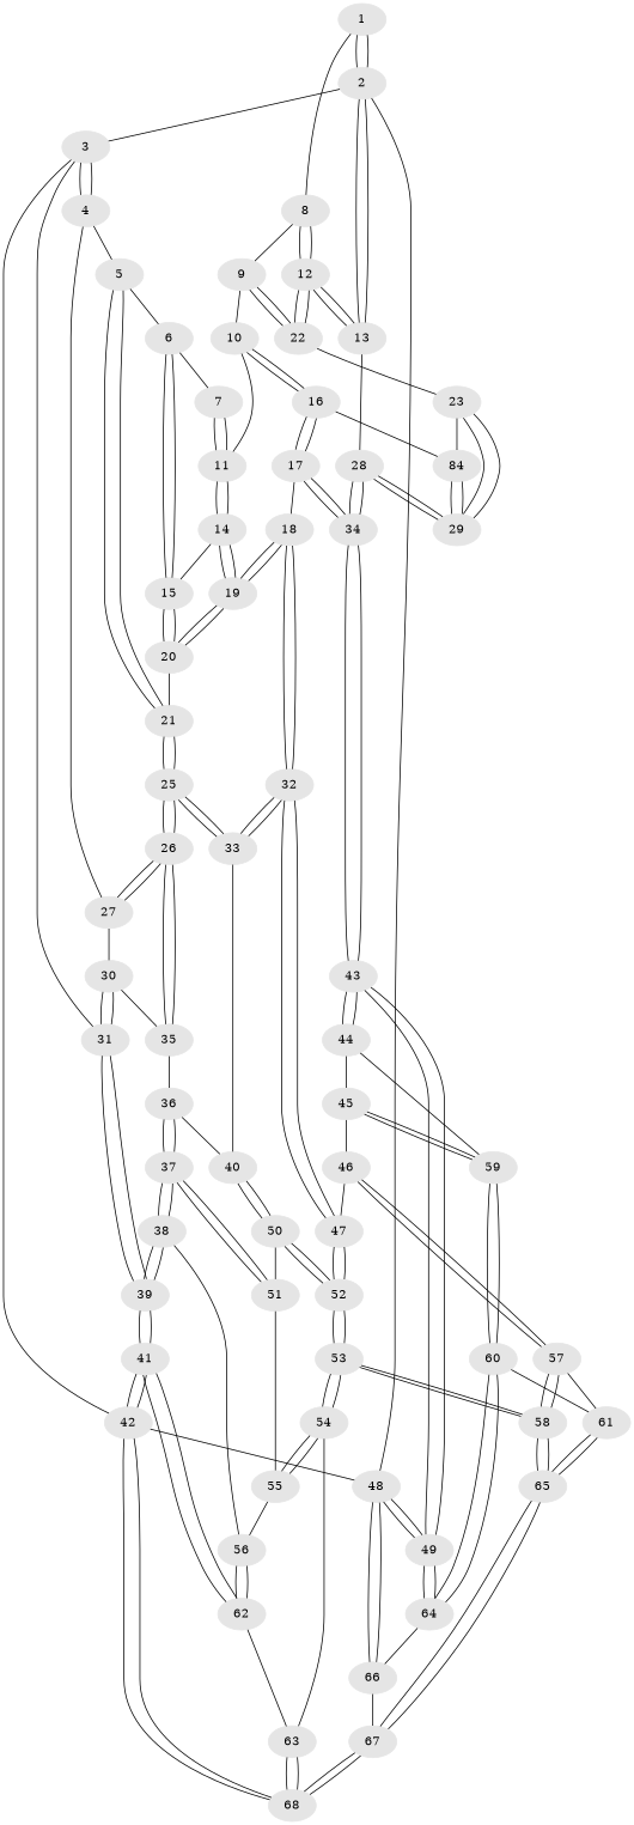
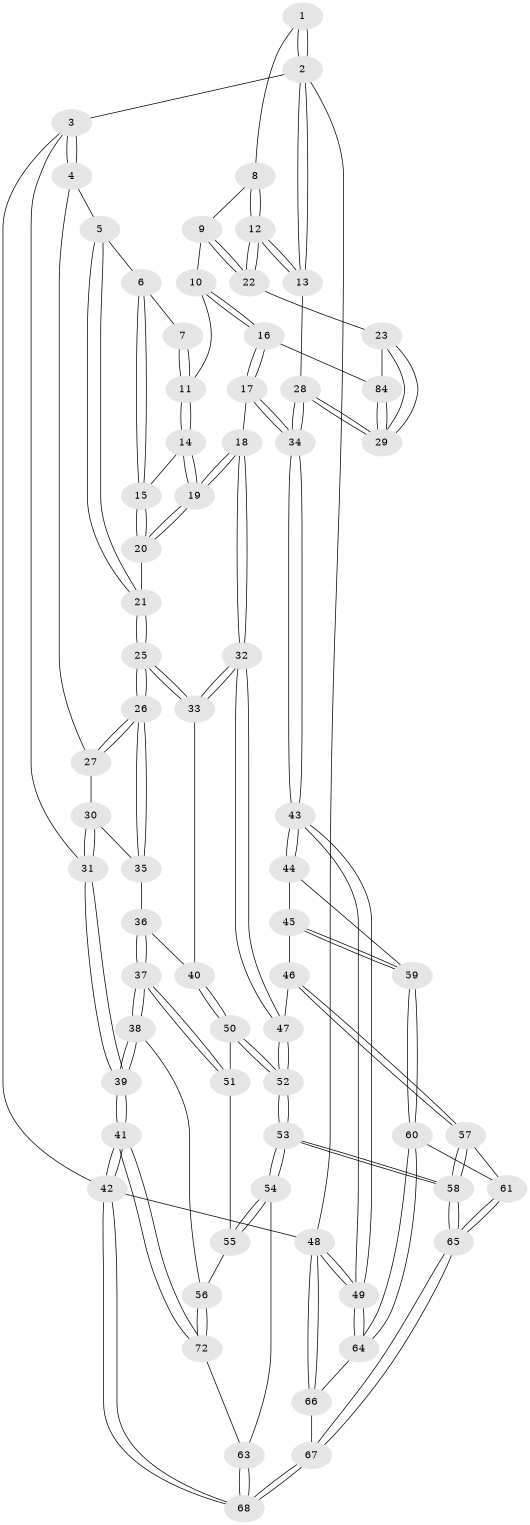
  graph {
    node [color=gray90 style=filled]
    1
    2
    8
    3
    13
    48
    9
    12
    4
    31
    42
    28
    49
    66
    5
    27
    39
    68
    6
    21
    30
    7
    15
    25
    11
    20
    14
    10
    22
    16
    23
    17
    n33 [label=84]
    19
    34
    29
    18
    32
    43
    33
    47
    26
    35
    40
    36
    41
    52
    50
    44
    37
    38
    51
    56
    55
-   62
+   62 [label=72]
    63
    45
    59
    64
    46
    60
    57
    58
    61
    53
    67
    54
    65
    1 -- 2
    1 -- 2
    1 -- 8
    2 -- 3
    2 -- 13
    2 -- 13
    2 -- 48
    8 -- 9
    8 -- 12
    8 -- 12
    3 -- 4
    3 -- 4
    3 -- 31
    3 -- 42
    13 -- 28
    48 -- 49
    48 -- 49
    48 -- 66
    48 -- 66
    9 -- 10
    9 -- 22
    9 -- 22
    12 -- 13
    12 -- 13
    12 -- 22
    12 -- 22
    4 -- 5
    4 -- 27
    31 -- 39
    31 -- 39
    42 -- 48
    42 -- 68
    42 -- 68
    28 -- 34
    28 -- 34
    28 -- 29
    28 -- 29
    49 -- 64
    49 -- 64
    66 -- 67
    5 -- 6
    5 -- 21
    5 -- 21
    27 -- 30
    39 -- 41
    39 -- 41
    6 -- 7
    6 -- 15
    6 -- 15
    21 -- 25
    21 -- 25
    30 -- 31
    30 -- 31
    30 -- 35
    7 -- 11
    7 -- 11
    15 -- 20
    15 -- 20
    25 -- 33
    25 -- 33
    25 -- 26
    25 -- 26
    11 -- 14
    11 -- 14
    20 -- 21
    14 -- 15
    14 -- 19
    14 -- 19
    10 -- 11
    10 -- 16
    10 -- 16
    22 -- 23
    16 -- 17
    16 -- 17
    16 -- n33
    23 -- n33
    23 -- 29
    23 -- 29
    17 -- 34
    17 -- 34
    17 -- 18
    n33 -- 29
    n33 -- 29
    19 -- 20
    19 -- 20
    34 -- 43
    34 -- 43
    18 -- 19
    18 -- 19
    18 -- 32
    18 -- 32
    32 -- 33
    32 -- 33
    32 -- 47
    32 -- 47
    43 -- 49
    43 -- 49
    43 -- 44
    43 -- 44
    33 -- 40
    47 -- 52
    47 -- 52
    26 -- 27
    26 -- 27
    26 -- 35
    26 -- 35
    35 -- 36
    40 -- 50
    40 -- 50
    36 -- 40
    36 -- 37
    36 -- 37
    41 -- 42
    41 -- 42
    41 -- 62
    41 -- 62
    52 -- 53
    52 -- 53
    50 -- 52
    50 -- 52
    50 -- 51
    44 -- 45
    44 -- 59
    37 -- 38
    37 -- 38
    37 -- 51
    37 -- 51
    38 -- 39
    38 -- 39
    38 -- 56
    51 -- 55
    56 -- 62
    56 -- 62
    55 -- 56
    62 -- 63
    63 -- 68
    63 -- 68
    45 -- 59
    45 -- 59
    45 -- 46
    59 -- 60
    59 -- 60
    64 -- 66
    46 -- 47
    46 -- 57
    46 -- 57
    60 -- 64
    60 -- 64
    60 -- 61
    57 -- 58
    57 -- 58
    57 -- 61
    58 -- 65
    58 -- 65
    61 -- 65
    61 -- 65
    53 -- 58
    53 -- 58
    53 -- 54
    53 -- 54
    67 -- 68
    67 -- 68
    54 -- 55
    54 -- 55
    54 -- 63
    65 -- 67
    65 -- 67
  }
